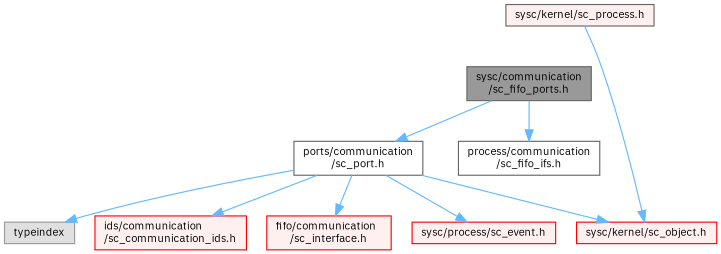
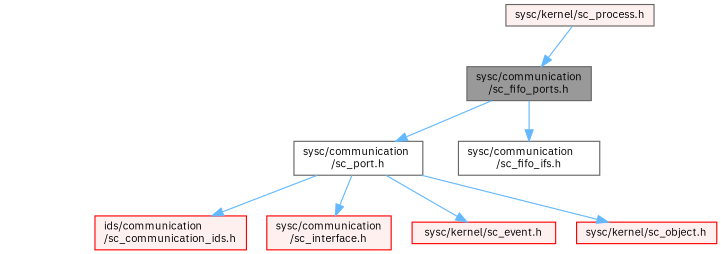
  digraph {
    fontname="IBM Plex Sans"
    node [color=red fillcolor="#FFF0F0" fontname="IBM Plex Sans" fontsize=10 shape=box style=filled]
    edge [color=steelblue1 fontname="IBM Plex Sans" fontsize=10 labelfontname=FreeSans labelfontsize=10 style=solid]
    n1 [color=gray40 fillcolor=grey60 fontcolor=black height=0.2 label="sysc/communication\l/sc_fifo_ports.h" width=0.4]
-   n2 [color=grey40 fillcolor=white height=0.2 label="ports/communication\l/sc_port.h" width=0.4]
-   n3 [color=grey40 fillcolor=white height=0.2 label="process/communication\l/sc_fifo_ifs.h" width=0.4]
-   n4 [color=grey60 fillcolor="#E0E0E0" height=0.2 label=typeindex width=0.4]
+   n2 [color=grey40 fillcolor=white height=0.2 label="sysc/communication\l/sc_port.h" width=0.4]
+   n3 [color=grey40 fillcolor=white height=0.2 label="sysc/communication\l/sc_fifo_ifs.h" width=0.4]
    n5 [height=0.2 label="ids/communication\l/sc_communication_ids.h" width=0.4]
-   n6 [height=0.2 label="fifo/communication\l/sc_interface.h" width=0.4]
-   n7 [height=0.2 label="sysc/process/sc_event.h" width=0.4]
+   n6 [height=0.2 label="sysc/communication\l/sc_interface.h" width=0.4]
+   n7 [height=0.2 label="sysc/kernel/sc_event.h" width=0.4]
    n8 [height=0.2 label="sysc/kernel/sc_object.h" width=0.4]
    n9 [color=grey40 height=0.2 label="sysc/kernel/sc_process.h" width=0.4]
    n1 -> n2
    n1 -> n3
-   n2 -> n4
    n2 -> n5
    n2 -> n6
    n2 -> n7
    n2 -> n8
-   n9 -> n8
+   n9 -> n1
  }
